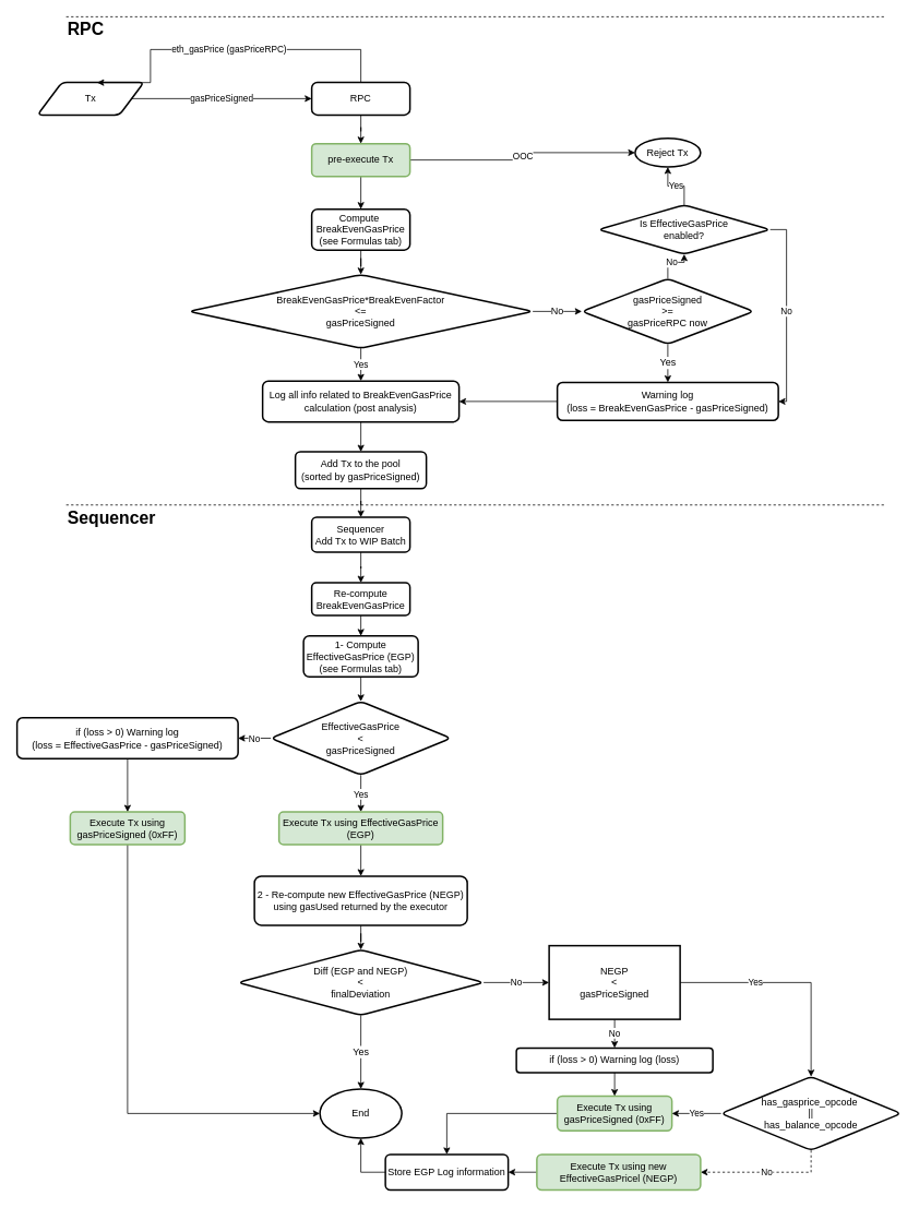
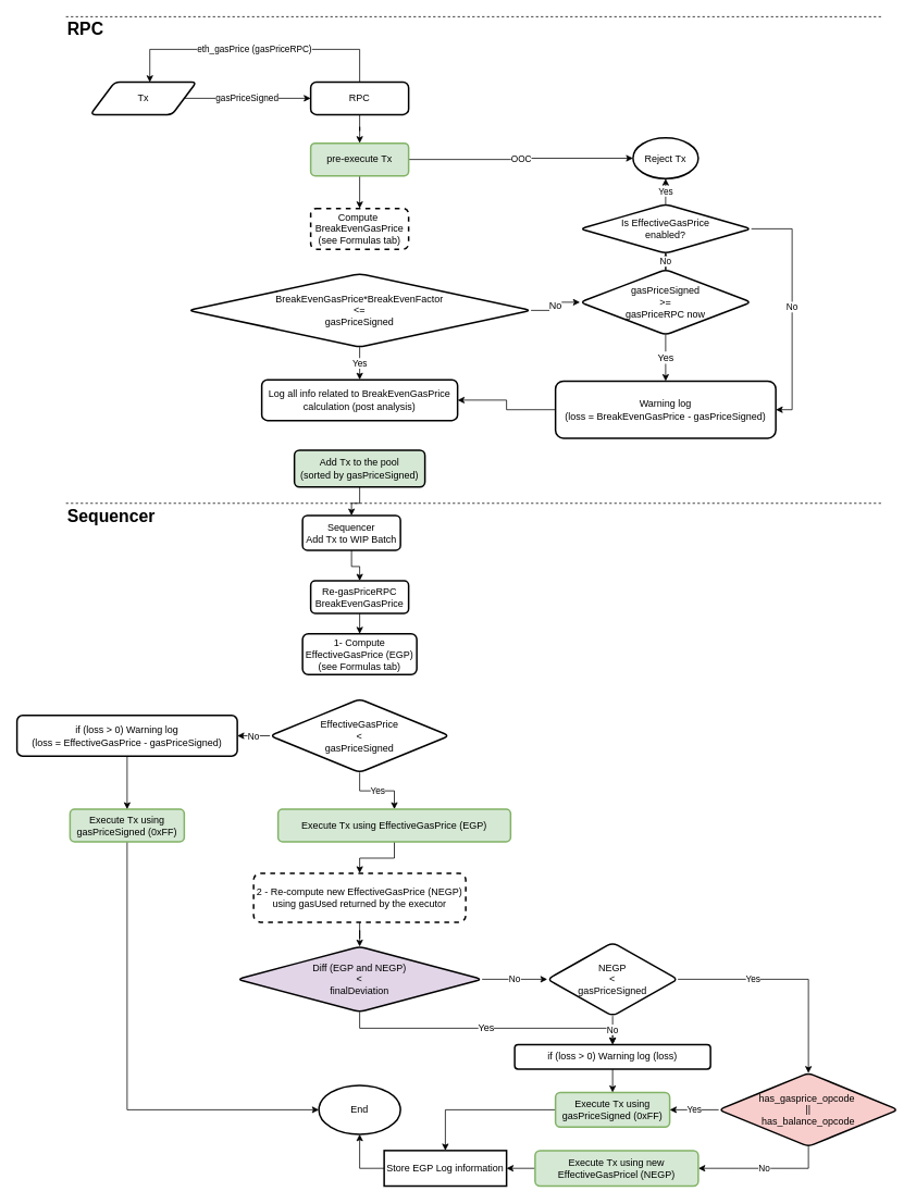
  <mxCell id="0" />
  <mxCell id="1" parent="0" />
  <mxCell id="2" value="gasPriceSigned" style="edgeStyle=orthogonalEdgeStyle;rounded=0;orthogonalLoop=1;jettySize=auto;html=1;exitX=1;exitY=0.5;exitDx=0;exitDy=0;" edge="1" parent="1" source="3" target="6"><mxGeometry relative="1" as="geometry" /></mxCell>
- <mxCell id="3" value="Tx" style="shape=parallelogram;html=1;strokeWidth=2;perimeter=parallelogramPerimeter;whiteSpace=wrap;rounded=1;arcSize=12;size=0.23;" vertex="1" parent="1"><mxGeometry x="45" y="100" width="130" height="40" as="geometry" /></mxCell>
+ <mxCell id="3" value="Tx" style="shape=parallelogram;html=1;strokeWidth=2;perimeter=parallelogramPerimeter;whiteSpace=wrap;rounded=1;arcSize=12;size=0.23;" vertex="1" parent="1"><mxGeometry x="110" y="100" width="130" height="40" as="geometry" /></mxCell>
  <mxCell id="4" value="eth_gasPrice (gasPriceRPC)" style="edgeStyle=orthogonalEdgeStyle;rounded=0;orthogonalLoop=1;jettySize=auto;html=1;exitX=0.5;exitY=0;exitDx=0;exitDy=0;entryX=0.56;entryY=0.01;entryDx=0;entryDy=0;entryPerimeter=0;" edge="1" parent="1" source="6" target="3"><mxGeometry relative="1" as="geometry"><mxPoint x="180" y="50" as="targetPoint" /><Array as="points"><mxPoint x="440" y="60" /><mxPoint x="183" y="60" /></Array></mxGeometry></mxCell>
  <mxCell id="5" value="" style="edgeStyle=orthogonalEdgeStyle;rounded=0;orthogonalLoop=1;jettySize=auto;html=1;" edge="1" parent="1" source="6" target="9"><mxGeometry relative="1" as="geometry" /></mxCell>
  <mxCell id="6" value="RPC" style="rounded=1;whiteSpace=wrap;html=1;absoluteArcSize=1;arcSize=14;strokeWidth=2;" vertex="1" parent="1"><mxGeometry x="380" y="100" width="120" height="40" as="geometry" /></mxCell>
  <mxCell id="7" value="OOC" style="edgeStyle=orthogonalEdgeStyle;rounded=0;orthogonalLoop=1;jettySize=auto;html=1;exitX=1;exitY=0.5;exitDx=0;exitDy=0;entryX=0;entryY=0.5;entryDx=0;entryDy=0;entryPerimeter=0;" edge="1" parent="1" source="9" target="10"><mxGeometry relative="1" as="geometry" /></mxCell>
  <mxCell id="8" value="" style="edgeStyle=orthogonalEdgeStyle;rounded=0;orthogonalLoop=1;jettySize=auto;html=1;" edge="1" parent="1" source="9" target="12"><mxGeometry relative="1" as="geometry" /></mxCell>
  <mxCell id="9" value="pre-execute Tx" style="whiteSpace=wrap;html=1;rounded=1;arcSize=14;strokeWidth=2;fillColor=#d5e8d4;strokeColor=#82b366;" vertex="1" parent="1"><mxGeometry x="380" y="175" width="120" height="40" as="geometry" /></mxCell>
- <mxCell id="10" value="Reject Tx" style="strokeWidth=2;html=1;shape=mxgraph.flowchart.start_1;whiteSpace=wrap;" vertex="1" parent="1"><mxGeometry x="775" y="168.5" width="80" height="35" as="geometry" /></mxCell>
- <mxCell id="11" value="" style="edgeStyle=orthogonalEdgeStyle;rounded=0;orthogonalLoop=1;jettySize=auto;html=1;fontFamily=Helvetica;fontSize=12;fontColor=default;" edge="1" parent="1" source="12" target="15"><mxGeometry relative="1" as="geometry" /></mxCell>
- <mxCell id="12" value="Compute&amp;nbsp;&lt;br&gt;BreakEvenGasPrice&lt;br&gt;(see Formulas tab)" style="whiteSpace=wrap;html=1;rounded=1;arcSize=14;strokeWidth=2;" vertex="1" parent="1"><mxGeometry x="380" y="255" width="120" height="50" as="geometry" /></mxCell>
+ <mxCell id="10" value="Reject Tx" style="strokeWidth=2;html=1;shape=mxgraph.flowchart.start_1;whiteSpace=wrap;" vertex="1" parent="1"><mxGeometry x="775" y="168.5" width="80" height="50" as="geometry" /></mxCell>
+ <mxCell id="12" value="Compute&amp;nbsp;&lt;br&gt;BreakEvenGasPrice&lt;br&gt;(see Formulas tab)" style="whiteSpace=wrap;html=1;rounded=1;arcSize=14;strokeWidth=2;dashed=1;" vertex="1" parent="1"><mxGeometry x="380" y="255" width="120" height="50" as="geometry" /></mxCell>
  <mxCell id="13" value="No" style="edgeStyle=orthogonalEdgeStyle;rounded=0;orthogonalLoop=1;jettySize=auto;html=1;fontFamily=Helvetica;fontSize=12;fontColor=default;entryX=0;entryY=0.5;entryDx=0;entryDy=0;exitX=1;exitY=0.5;exitDx=0;exitDy=0;" edge="1" parent="1" source="15" target="18"><mxGeometry relative="1" as="geometry"><mxPoint x="770" y="188.5" as="targetPoint" /><mxPoint x="650" y="430" as="sourcePoint" /></mxGeometry></mxCell>
  <mxCell id="14" value="Yes" style="edgeStyle=orthogonalEdgeStyle;rounded=0;orthogonalLoop=1;jettySize=auto;html=1;" edge="1" parent="1" source="15" target="66"><mxGeometry relative="1" as="geometry" /></mxCell>
  <mxCell id="15" value="BreakEvenGasPrice*BreakEvenFactor&lt;br&gt;&amp;lt;=&lt;br&gt;gasPriceSigned" style="rhombus;whiteSpace=wrap;html=1;rounded=1;arcSize=14;strokeWidth=2;" vertex="1" parent="1"><mxGeometry x="230" y="335" width="420" height="90" as="geometry" /></mxCell>
  <mxCell id="16" value="Yes" style="edgeStyle=orthogonalEdgeStyle;rounded=0;orthogonalLoop=1;jettySize=auto;html=1;fontFamily=Helvetica;fontSize=12;fontColor=default;" edge="1" parent="1" source="18" target="41"><mxGeometry relative="1" as="geometry" /></mxCell>
  <mxCell id="17" value="No" style="edgeStyle=orthogonalEdgeStyle;rounded=0;orthogonalLoop=1;jettySize=auto;html=1;" edge="1" parent="1" source="18" target="63"><mxGeometry relative="1" as="geometry" /></mxCell>
- <mxCell id="18" value="gasPriceSigned&lt;br&gt;&amp;gt;=&lt;br&gt;gasPriceRPC now" style="rhombus;whiteSpace=wrap;html=1;rounded=1;arcSize=14;strokeWidth=2;" vertex="1" parent="1"><mxGeometry x="710" y="340" width="210" height="80" as="geometry" /></mxCell>
+ <mxCell id="18" value="gasPriceSigned&lt;br&gt;&amp;gt;=&lt;br&gt;gasPriceRPC now" style="rhombus;whiteSpace=wrap;html=1;rounded=1;arcSize=14;strokeWidth=2;" vertex="1" parent="1"><mxGeometry x="710" y="330" width="210" height="80" as="geometry" /></mxCell>
  <mxCell id="19" value="" style="edgeStyle=orthogonalEdgeStyle;rounded=0;orthogonalLoop=1;jettySize=auto;html=1;fontFamily=Helvetica;fontSize=12;fontColor=default;" edge="1" parent="1" source="20" target="22"><mxGeometry relative="1" as="geometry" /></mxCell>
- <mxCell id="20" value="Add Tx to the pool&lt;br&gt;(sorted by gasPriceSigned)" style="whiteSpace=wrap;html=1;rounded=1;arcSize=14;strokeWidth=2;" vertex="1" parent="1"><mxGeometry x="360" y="551.5" width="160" height="45" as="geometry" /></mxCell>
+ <mxCell id="20" value="Add Tx to the pool&lt;br&gt;(sorted by gasPriceSigned)" style="whiteSpace=wrap;html=1;rounded=1;arcSize=14;strokeWidth=2;fillColor=#d5e8d4;" vertex="1" parent="1"><mxGeometry x="360" y="551.5" width="160" height="45" as="geometry" /></mxCell>
  <mxCell id="21" value="" style="edgeStyle=orthogonalEdgeStyle;rounded=0;orthogonalLoop=1;jettySize=auto;html=1;fontFamily=Helvetica;fontSize=12;fontColor=default;" edge="1" parent="1" source="22" target="24"><mxGeometry relative="1" as="geometry" /></mxCell>
- <mxCell id="22" value="Sequencer&lt;br&gt;Add Tx to WIP Batch" style="whiteSpace=wrap;html=1;rounded=1;arcSize=14;strokeWidth=2;" vertex="1" parent="1"><mxGeometry x="380" y="631.5" width="120" height="42.5" as="geometry" /></mxCell>
+ <mxCell id="22" value="Sequencer&lt;br&gt;Add Tx to WIP Batch" style="whiteSpace=wrap;html=1;rounded=1;arcSize=14;strokeWidth=2;" vertex="1" parent="1"><mxGeometry x="370" y="631.5" width="120" height="42.5" as="geometry" /></mxCell>
  <mxCell id="23" style="edgeStyle=orthogonalEdgeStyle;rounded=0;orthogonalLoop=1;jettySize=auto;html=1;exitX=0.5;exitY=1;exitDx=0;exitDy=0;entryX=0.5;entryY=0;entryDx=0;entryDy=0;" edge="1" parent="1" source="24" target="29"><mxGeometry relative="1" as="geometry" /></mxCell>
- <mxCell id="24" value="Re-compute&lt;br&gt;BreakEvenGasPrice" style="whiteSpace=wrap;html=1;rounded=1;arcSize=14;strokeWidth=2;" vertex="1" parent="1"><mxGeometry x="380" y="711.5" width="120" height="40" as="geometry" /></mxCell>
+ <mxCell id="24" value="Re-gasPriceRPC&lt;br&gt;BreakEvenGasPrice" style="whiteSpace=wrap;html=1;rounded=1;arcSize=14;strokeWidth=2;" vertex="1" parent="1"><mxGeometry x="380" y="711.5" width="120" height="40" as="geometry" /></mxCell>
  <mxCell id="25" value="Yes" style="edgeStyle=orthogonalEdgeStyle;rounded=0;orthogonalLoop=1;jettySize=auto;html=1;exitX=0.5;exitY=1;exitDx=0;exitDy=0;entryX=0.5;entryY=0;entryDx=0;entryDy=0;" edge="1" parent="1" source="27" target="31"><mxGeometry relative="1" as="geometry" /></mxCell>
  <mxCell id="26" value="No" style="edgeStyle=orthogonalEdgeStyle;rounded=0;orthogonalLoop=1;jettySize=auto;html=1;exitX=0;exitY=0.5;exitDx=0;exitDy=0;entryX=1;entryY=0.5;entryDx=0;entryDy=0;" edge="1" parent="1" source="27" target="55"><mxGeometry relative="1" as="geometry" /></mxCell>
  <mxCell id="27" value="EffectiveGasPrice&lt;br&gt;&amp;lt;&lt;br&gt;gasPriceSigned" style="rhombus;whiteSpace=wrap;html=1;rounded=1;arcSize=14;strokeWidth=2;" vertex="1" parent="1"><mxGeometry x="330" y="856.5" width="220" height="90" as="geometry" /></mxCell>
- <mxCell id="28" style="edgeStyle=orthogonalEdgeStyle;rounded=0;orthogonalLoop=1;jettySize=auto;html=1;exitX=0.5;exitY=1;exitDx=0;exitDy=0;entryX=0.5;entryY=0;entryDx=0;entryDy=0;" edge="1" parent="1" source="29" target="27"><mxGeometry relative="1" as="geometry" /></mxCell>
  <mxCell id="29" value="1- Compute&lt;br&gt;EffectiveGasPrice (EGP)&lt;br&gt;(see Formulas tab)" style="whiteSpace=wrap;html=1;rounded=1;arcSize=14;strokeWidth=2;" vertex="1" parent="1"><mxGeometry x="370" y="776.5" width="140" height="50" as="geometry" /></mxCell>
  <mxCell id="30" style="edgeStyle=orthogonalEdgeStyle;rounded=0;orthogonalLoop=1;jettySize=auto;html=1;exitX=0.5;exitY=1;exitDx=0;exitDy=0;entryX=0.5;entryY=0;entryDx=0;entryDy=0;" edge="1" parent="1" source="31" target="33"><mxGeometry relative="1" as="geometry"><mxPoint x="440" y="1067" as="targetPoint" /></mxGeometry></mxCell>
- <mxCell id="31" value="Execute Tx using EffectiveGasPrice (EGP)" style="whiteSpace=wrap;html=1;rounded=1;arcSize=14;strokeWidth=2;fillColor=#d5e8d4;strokeColor=#82b366;" vertex="1" parent="1"><mxGeometry x="340" y="991.5" width="200" height="40" as="geometry" /></mxCell>
+ <mxCell id="31" value="Execute Tx using EffectiveGasPrice (EGP)" style="whiteSpace=wrap;html=1;rounded=1;arcSize=14;strokeWidth=2;fillColor=#d5e8d4;strokeColor=#82b366;" vertex="1" parent="1"><mxGeometry x="340" y="991.5" width="285" height="40" as="geometry" /></mxCell>
  <mxCell id="32" value="" style="edgeStyle=orthogonalEdgeStyle;rounded=0;orthogonalLoop=1;jettySize=auto;html=1;fontFamily=Helvetica;fontSize=12;fontColor=default;" edge="1" parent="1" source="33" target="36"><mxGeometry relative="1" as="geometry" /></mxCell>
- <mxCell id="33" value="2 - Re-compute new EffectiveGasPrice (NEGP)&lt;br&gt;using gasUsed returned by the executor" style="whiteSpace=wrap;html=1;rounded=1;arcSize=14;strokeWidth=2;" vertex="1" parent="1"><mxGeometry x="310" y="1070" width="260" height="60" as="geometry" /></mxCell>
- <mxCell id="34" value="Yes" style="edgeStyle=orthogonalEdgeStyle;rounded=0;orthogonalLoop=1;jettySize=auto;html=1;exitX=0.5;exitY=1;exitDx=0;exitDy=0;entryX=0.5;entryY=0;entryDx=0;entryDy=0;entryPerimeter=0;fontFamily=Helvetica;fontSize=12;fontColor=default;" edge="1" parent="1" source="36" target="37"><mxGeometry relative="1" as="geometry" /></mxCell>
+ <mxCell id="33" value="2 - Re-compute new EffectiveGasPrice (NEGP)&lt;br&gt;using gasUsed returned by the executor" style="whiteSpace=wrap;html=1;rounded=1;arcSize=14;strokeWidth=2;dashed=1;" vertex="1" parent="1"><mxGeometry x="310" y="1070" width="260" height="60" as="geometry" /></mxCell>
+ <mxCell id="34" value="Yes" style="edgeStyle=orthogonalEdgeStyle;rounded=0;orthogonalLoop=1;jettySize=auto;html=1;exitX=0.5;exitY=1;exitDx=0;exitDy=0;fontFamily=Helvetica;fontSize=12;fontColor=default;" edge="1" parent="1" source="36" target="51"><mxGeometry relative="1" as="geometry" /></mxCell>
  <mxCell id="35" value="No" style="edgeStyle=orthogonalEdgeStyle;rounded=0;orthogonalLoop=1;jettySize=auto;html=1;exitX=1;exitY=0.5;exitDx=0;exitDy=0;entryX=0;entryY=0.5;entryDx=0;entryDy=0;" edge="1" parent="1" source="36" target="44"><mxGeometry relative="1" as="geometry" /></mxCell>
- <mxCell id="36" value="Diff (EGP and NEGP)&lt;br&gt;&amp;lt;&lt;br&gt;finalDeviation" style="rhombus;whiteSpace=wrap;html=1;rounded=1;arcSize=14;strokeWidth=2;" vertex="1" parent="1"><mxGeometry x="290" y="1160" width="300" height="80" as="geometry" /></mxCell>
+ <mxCell id="36" value="Diff (EGP and NEGP)&lt;br&gt;&amp;lt;&lt;br&gt;finalDeviation" style="rhombus;whiteSpace=wrap;html=1;rounded=1;arcSize=14;strokeWidth=2;fillColor=#e1d5e7;" vertex="1" parent="1"><mxGeometry x="290" y="1160" width="300" height="80" as="geometry" /></mxCell>
  <mxCell id="37" value="End" style="strokeWidth=2;html=1;shape=mxgraph.flowchart.start_1;whiteSpace=wrap;rounded=1;strokeColor=default;fontFamily=Helvetica;fontSize=12;fontColor=default;fillColor=default;" vertex="1" parent="1"><mxGeometry x="390" y="1330" width="100" height="60" as="geometry" /></mxCell>
  <mxCell id="38" style="edgeStyle=orthogonalEdgeStyle;rounded=0;orthogonalLoop=1;jettySize=auto;html=1;exitX=0.5;exitY=1;exitDx=0;exitDy=0;entryX=0;entryY=0.5;entryDx=0;entryDy=0;entryPerimeter=0;fontFamily=Helvetica;fontSize=12;fontColor=default;" edge="1" parent="1" source="39" target="37"><mxGeometry relative="1" as="geometry" /></mxCell>
  <mxCell id="39" value="Execute Tx using gasPriceSigned (0xFF)" style="whiteSpace=wrap;html=1;rounded=1;arcSize=14;strokeWidth=2;fillColor=#d5e8d4;strokeColor=#82b366;" vertex="1" parent="1"><mxGeometry x="85" y="991.5" width="140" height="40" as="geometry" /></mxCell>
  <mxCell id="40" style="edgeStyle=orthogonalEdgeStyle;rounded=0;orthogonalLoop=1;jettySize=auto;html=1;exitX=0;exitY=0.5;exitDx=0;exitDy=0;entryX=1;entryY=0.5;entryDx=0;entryDy=0;fontFamily=Helvetica;fontSize=12;fontColor=default;" edge="1" parent="1" source="41" target="66"><mxGeometry relative="1" as="geometry" /></mxCell>
- <mxCell id="41" value="Warning log&lt;br&gt;(loss = BreakEvenGasPrice - gasPriceSigned)" style="whiteSpace=wrap;html=1;rounded=1;arcSize=14;strokeWidth=2;" vertex="1" parent="1"><mxGeometry x="680" y="466.75" width="270" height="46.5" as="geometry" /></mxCell>
+ <mxCell id="41" value="Warning log&lt;br&gt;(loss = BreakEvenGasPrice - gasPriceSigned)" style="whiteSpace=wrap;html=1;rounded=1;arcSize=14;strokeWidth=2;" vertex="1" parent="1"><mxGeometry x="680" y="466.75" width="270" height="70" as="geometry" /></mxCell>
  <mxCell id="42" value="Yes" style="edgeStyle=orthogonalEdgeStyle;rounded=0;orthogonalLoop=1;jettySize=auto;html=1;exitX=1;exitY=0.5;exitDx=0;exitDy=0;entryX=0.5;entryY=0;entryDx=0;entryDy=0;" edge="1" parent="1" source="44" target="49"><mxGeometry x="-0.333" relative="1" as="geometry"><mxPoint x="910" y="1305" as="targetPoint" /><mxPoint as="offset" /></mxGeometry></mxCell>
  <mxCell id="43" value="No" style="edgeStyle=orthogonalEdgeStyle;rounded=0;orthogonalLoop=1;jettySize=auto;html=1;" edge="1" parent="1" source="44" target="51"><mxGeometry relative="1" as="geometry" /></mxCell>
- <mxCell id="44" value="NEGP&lt;br&gt;&amp;lt;&lt;br&gt;gasPriceSigned" style="whiteSpace=wrap;html=1;arcSize=14;strokeWidth=2;rounded=0;" vertex="1" parent="1"><mxGeometry x="670" y="1155" width="160" height="90" as="geometry" /></mxCell>
+ <mxCell id="44" value="NEGP&lt;br&gt;&amp;lt;&lt;br&gt;gasPriceSigned" style="rhombus;whiteSpace=wrap;html=1;rounded=1;arcSize=14;strokeWidth=2;" vertex="1" parent="1"><mxGeometry x="670" y="1155" width="160" height="90" as="geometry" /></mxCell>
  <mxCell id="45" style="edgeStyle=orthogonalEdgeStyle;rounded=0;orthogonalLoop=1;jettySize=auto;html=1;exitX=0;exitY=0.5;exitDx=0;exitDy=0;entryX=0.5;entryY=0;entryDx=0;entryDy=0;" edge="1" parent="1" source="46" target="61"><mxGeometry relative="1" as="geometry" /></mxCell>
  <mxCell id="46" value="Execute Tx using gasPriceSigned (0xFF)" style="whiteSpace=wrap;html=1;rounded=1;arcSize=14;strokeWidth=2;fillColor=#d5e8d4;strokeColor=#82b366;" vertex="1" parent="1"><mxGeometry x="680" y="1338.75" width="140" height="42.5" as="geometry" /></mxCell>
  <mxCell id="47" value="Yes" style="edgeStyle=orthogonalEdgeStyle;rounded=0;orthogonalLoop=1;jettySize=auto;html=1;exitX=0;exitY=0.5;exitDx=0;exitDy=0;entryX=1;entryY=0.5;entryDx=0;entryDy=0;" edge="1" parent="1" source="49" target="46"><mxGeometry relative="1" as="geometry" /></mxCell>
- <mxCell id="48" value="No" style="edgeStyle=orthogonalEdgeStyle;rounded=0;orthogonalLoop=1;jettySize=auto;html=1;exitX=0.5;exitY=1;exitDx=0;exitDy=0;entryX=1;entryY=0.5;entryDx=0;entryDy=0;dashed=1;" edge="1" parent="1" source="49" target="53"><mxGeometry relative="1" as="geometry" /></mxCell>
- <mxCell id="49" value="has_gasprice_opcode&amp;nbsp;&lt;br&gt;||&lt;br&gt;has_balance_opcode" style="rhombus;whiteSpace=wrap;html=1;rounded=1;arcSize=14;strokeWidth=2;" vertex="1" parent="1"><mxGeometry x="880" y="1315" width="220" height="90" as="geometry" /></mxCell>
+ <mxCell id="48" value="No" style="edgeStyle=orthogonalEdgeStyle;rounded=0;orthogonalLoop=1;jettySize=auto;html=1;exitX=0.5;exitY=1;exitDx=0;exitDy=0;entryX=1;entryY=0.5;entryDx=0;entryDy=0;" edge="1" parent="1" source="49" target="53"><mxGeometry relative="1" as="geometry" /></mxCell>
+ <mxCell id="49" value="has_gasprice_opcode&amp;nbsp;&lt;br&gt;||&lt;br&gt;has_balance_opcode" style="rhombus;whiteSpace=wrap;html=1;rounded=1;arcSize=14;strokeWidth=2;fillColor=#f8cecc;" vertex="1" parent="1"><mxGeometry x="880" y="1315" width="220" height="90" as="geometry" /></mxCell>
  <mxCell id="50" style="edgeStyle=orthogonalEdgeStyle;rounded=0;orthogonalLoop=1;jettySize=auto;html=1;exitX=0.5;exitY=1;exitDx=0;exitDy=0;entryX=0.5;entryY=0;entryDx=0;entryDy=0;" edge="1" parent="1" source="51" target="46"><mxGeometry relative="1" as="geometry" /></mxCell>
  <mxCell id="51" value="if (loss &amp;gt; 0) Warning log (loss)" style="whiteSpace=wrap;html=1;rounded=1;arcSize=14;strokeWidth=2;" vertex="1" parent="1"><mxGeometry x="630" y="1280" width="240" height="30" as="geometry" /></mxCell>
  <mxCell id="52" style="edgeStyle=orthogonalEdgeStyle;rounded=0;orthogonalLoop=1;jettySize=auto;html=1;exitX=0;exitY=0.5;exitDx=0;exitDy=0;entryX=1;entryY=0.5;entryDx=0;entryDy=0;" edge="1" parent="1" source="53" target="61"><mxGeometry relative="1" as="geometry" /></mxCell>
  <mxCell id="53" value="Execute Tx using new EffectiveGasPricel (NEGP)" style="whiteSpace=wrap;html=1;rounded=1;arcSize=14;strokeWidth=2;fillColor=#d5e8d4;strokeColor=#82b366;" vertex="1" parent="1"><mxGeometry x="655" y="1410" width="200" height="43.5" as="geometry" /></mxCell>
  <mxCell id="54" style="edgeStyle=orthogonalEdgeStyle;rounded=0;orthogonalLoop=1;jettySize=auto;html=1;exitX=0.5;exitY=1;exitDx=0;exitDy=0;entryX=0.5;entryY=0;entryDx=0;entryDy=0;" edge="1" parent="1" source="55" target="39"><mxGeometry relative="1" as="geometry" /></mxCell>
  <mxCell id="55" value="if (loss &amp;gt; 0) Warning log&lt;br&gt;(loss = EffectiveGasPrice - gasPriceSigned)" style="whiteSpace=wrap;html=1;rounded=1;arcSize=14;strokeWidth=2;" vertex="1" parent="1"><mxGeometry x="20" y="876.63" width="270" height="49.75" as="geometry" /></mxCell>
  <mxCell id="56" style="edgeStyle=orthogonalEdgeStyle;rounded=0;orthogonalLoop=1;jettySize=auto;html=1;exitX=0.5;exitY=1;exitDx=0;exitDy=0;" edge="1" parent="1" source="39" target="39"><mxGeometry relative="1" as="geometry" /></mxCell>
  <mxCell id="57" value="" style="endArrow=none;dashed=1;html=1;rounded=0;" edge="1" parent="1"><mxGeometry width="50" height="50" relative="1" as="geometry"><mxPoint x="80" y="616.5" as="sourcePoint" /><mxPoint x="1080" y="616.5" as="targetPoint" /></mxGeometry></mxCell>
  <mxCell id="58" value="Sequencer" style="text;html=1;strokeColor=none;fillColor=none;align=left;verticalAlign=middle;whiteSpace=wrap;rounded=0;fontSize=21;fontStyle=1" vertex="1" parent="1"><mxGeometry x="80" y="616.5" width="120" height="30" as="geometry" /></mxCell>
  <mxCell id="59" value="" style="endArrow=none;dashed=1;html=1;rounded=0;" edge="1" parent="1"><mxGeometry width="50" height="50" relative="1" as="geometry"><mxPoint x="80" y="20" as="sourcePoint" /><mxPoint x="1080" y="20" as="targetPoint" /></mxGeometry></mxCell>
  <mxCell id="60" value="RPC" style="text;html=1;strokeColor=none;fillColor=none;align=left;verticalAlign=middle;whiteSpace=wrap;rounded=0;fontSize=21;fontStyle=1" vertex="1" parent="1"><mxGeometry x="80" y="20" width="120" height="30" as="geometry" /></mxCell>
- <mxCell id="61" value="Store EGP Log information" style="whiteSpace=wrap;html=1;fillColor=none;strokeColor=default;rounded=1;arcSize=14;strokeWidth=2;" vertex="1" parent="1"><mxGeometry x="470" y="1410" width="150" height="43.5" as="geometry" /></mxCell>
+ <mxCell id="61" value="Store EGP Log information" style="whiteSpace=wrap;html=1;fillColor=none;strokeColor=default;arcSize=14;strokeWidth=2;rounded=0;" vertex="1" parent="1"><mxGeometry x="470" y="1410" width="150" height="43.5" as="geometry" /></mxCell>
  <mxCell id="62" value="No" style="edgeStyle=orthogonalEdgeStyle;rounded=0;orthogonalLoop=1;jettySize=auto;html=1;exitX=1;exitY=0.5;exitDx=0;exitDy=0;entryX=1;entryY=0.5;entryDx=0;entryDy=0;" edge="1" parent="1" source="63" target="41"><mxGeometry relative="1" as="geometry" /></mxCell>
- <mxCell id="63" value="Is EffectiveGasPrice&lt;br&gt;enabled?" style="rhombus;whiteSpace=wrap;html=1;rounded=1;arcSize=14;strokeWidth=2;" vertex="1" parent="1"><mxGeometry x="730" y="250" width="210" height="60" as="geometry" /></mxCell>
+ <mxCell id="63" value="Is EffectiveGasPrice&lt;br&gt;enabled?" style="rhombus;whiteSpace=wrap;html=1;rounded=1;arcSize=14;strokeWidth=2;" vertex="1" parent="1"><mxGeometry x="710" y="250" width="210" height="60" as="geometry" /></mxCell>
  <mxCell id="64" value="Yes" style="edgeStyle=orthogonalEdgeStyle;rounded=0;orthogonalLoop=1;jettySize=auto;html=1;exitX=0.5;exitY=0;exitDx=0;exitDy=0;entryX=0.5;entryY=1;entryDx=0;entryDy=0;entryPerimeter=0;" edge="1" parent="1" source="63" target="10"><mxGeometry relative="1" as="geometry" /></mxCell>
- <mxCell id="65" style="edgeStyle=orthogonalEdgeStyle;rounded=0;orthogonalLoop=1;jettySize=auto;html=1;exitX=0.5;exitY=1;exitDx=0;exitDy=0;entryX=0.5;entryY=0;entryDx=0;entryDy=0;" edge="1" parent="1" source="66" target="20"><mxGeometry relative="1" as="geometry" /></mxCell>
  <mxCell id="66" value="Log all info related to BreakEvenGasPrice calculation (post analysis)" style="whiteSpace=wrap;html=1;rounded=1;arcSize=14;strokeWidth=2;" vertex="1" parent="1"><mxGeometry x="320" y="465" width="240" height="50" as="geometry" /></mxCell>
  <mxCell id="67" style="edgeStyle=orthogonalEdgeStyle;rounded=0;orthogonalLoop=1;jettySize=auto;html=1;exitX=0;exitY=0.5;exitDx=0;exitDy=0;entryX=0.5;entryY=1;entryDx=0;entryDy=0;entryPerimeter=0;" edge="1" parent="1" source="61" target="37"><mxGeometry relative="1" as="geometry" /></mxCell>
